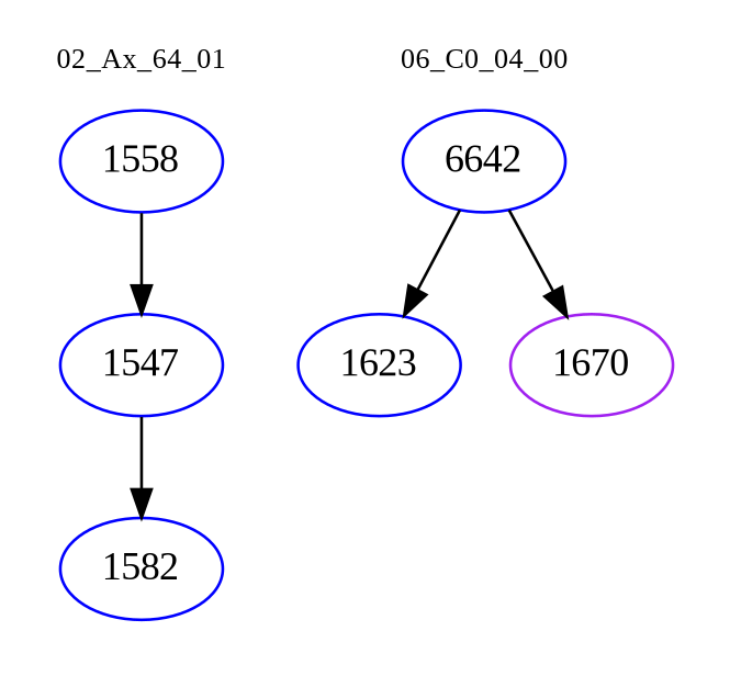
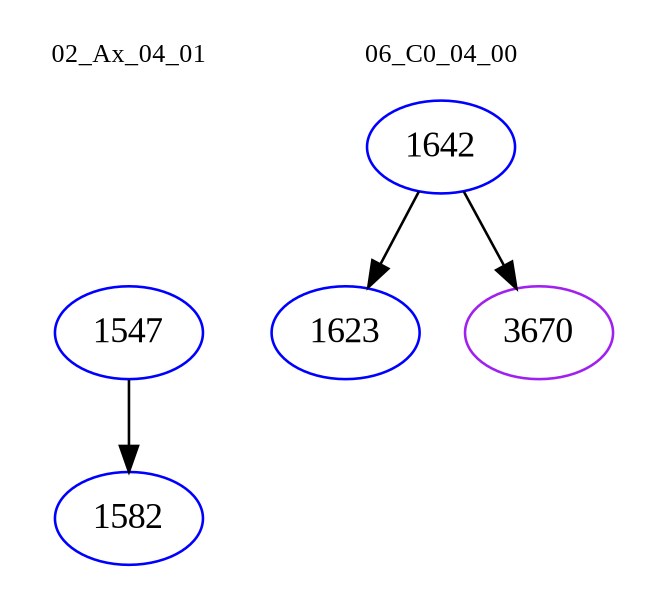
  digraph {
    fontname="Liberation Serif"
    node [color=blue fontname="Liberation Serif"]
    edge [color=black fontname="Liberation Serif"]
-   n1 [label=1558]
    n2 [label=1547]
    n3 [label=1582]
-   n4 [label=6642]
+   n4 [label=1642]
    n5 [label=1623]
-   n6 [color=purple label=1670]
+   n6 [color=purple label=3670]
    subgraph cluster_1 {
      color=white
      fontsize=10
-     label="02_Ax_64_01"
-     n1
+     label="02_Ax_04_01"
      n2
      n3
    }
    subgraph cluster_2 {
      color=white
      fontsize=10
      label="06_C0_04_00"
      n4
      n5
      n6
    }
-   n1 -> n2
    n2 -> n3
    n4 -> n5
    n4 -> n6
  }
